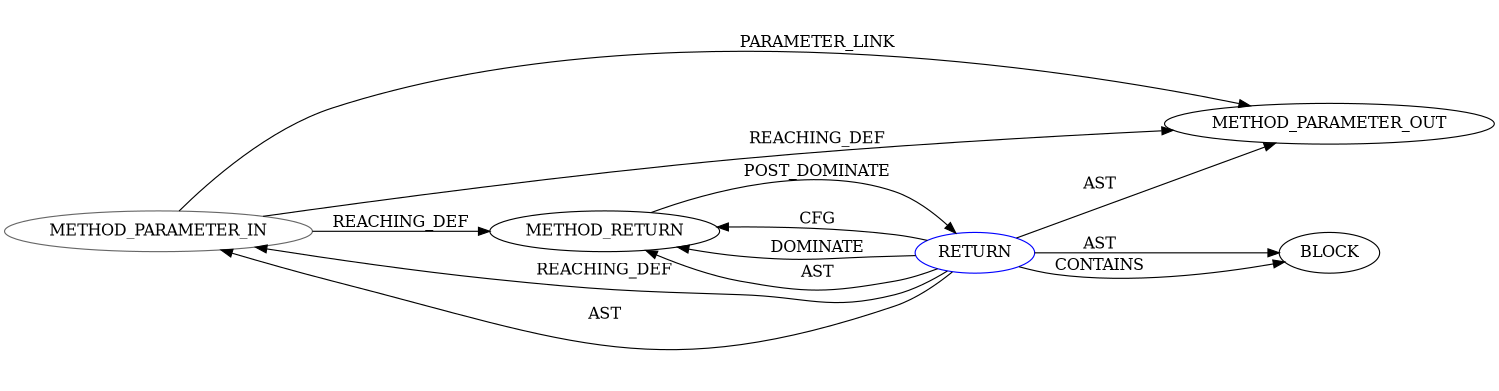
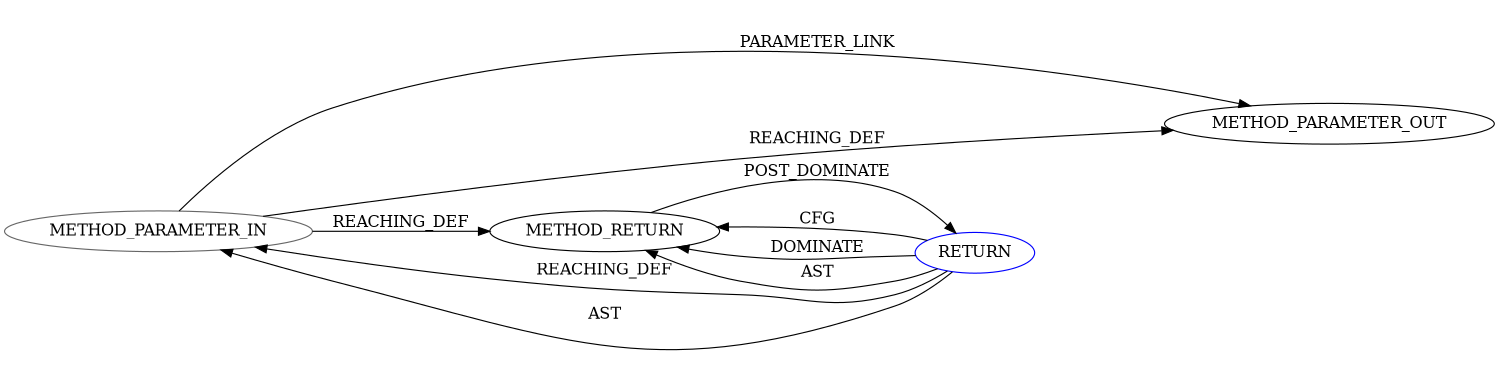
  digraph {
    rankdir=LR
    node [CODE=void COLUMN_NUMBER=24 EVALUATION_STRATEGY=BY_VALUE LINE_NUMBER=185 ORDER=1 TYPE_FULL_NAME=void color=black]
    n1 [INDEX=1 IS_VARIADIC=false label=METHOD_PARAMETER_OUT]
    n2 [INDEX=1 IS_VARIADIC=false color=gray40 label=METHOD_PARAMETER_IN]
    n3 [CODE=RET COLUMN_NUMBER=6 ORDER=3 label=METHOD_RETURN]
    n4 [AST_PARENT_FULL_NAME="tls.h:<global>" AST_PARENT_TYPE=TYPE_DECL CODE="void tls_strp_dev_exit(void);" COLUMN_NUMBER=6 COLUMN_NUMBER_END=28 FILENAME="tls.h" FULL_NAME=tls_strp_dev_exit IS_EXTERNAL=false LINE_NUMBER_END=185 NAME=tls_strp_dev_exit ORDER=45 SIGNATURE="void tls_strp_dev_exit (void)" color=blue label=RETURN EVALUATION_STRATEGY="" TYPE_FULL_NAME=""]
-   n5 [ARGUMENT_INDEX=-1 CODE="<empty>" ORDER=2 TYPE_FULL_NAME="<empty>" label=BLOCK COLUMN_NUMBER="" EVALUATION_STRATEGY="" LINE_NUMBER=""]
    n2 -> n1 [label=PARAMETER_LINK]
    n2 -> n1 [label=REACHING_DEF]
    n2 -> n3 [label=REACHING_DEF]
    n3 -> n4 [label=POST_DOMINATE]
-   n4 -> n1 [label=AST]
    n4 -> n2 [label=REACHING_DEF]
    n4 -> n2 [label=AST]
    n4 -> n3 [label=CFG]
    n4 -> n3 [label=DOMINATE]
    n4 -> n3 [label=AST]
-   n4 -> n5 [label=AST]
-   n4 -> n5 [label=CONTAINS]
  }
